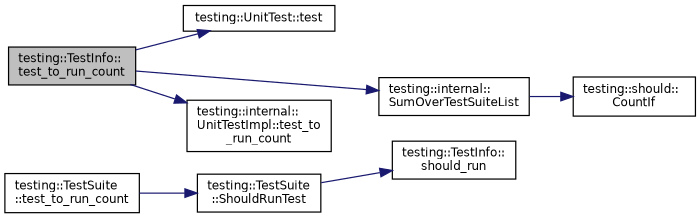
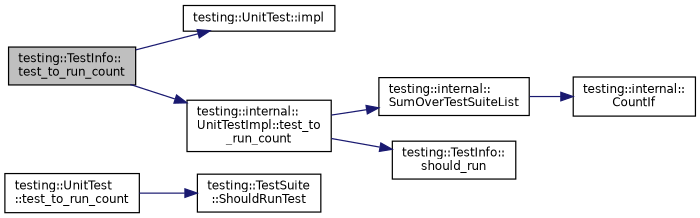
  digraph {
    rankdir=LR
    node [color=black fontname=Helvetica fontsize=10 shape=record]
    edge [color=midnightblue fontname=Helvetica fontsize=10 labelfontname=Helvetica labelfontsize=10 style=solid]
    n1 [fillcolor=grey75 fontcolor=black height=0.2 label="testing::TestInfo::\ltest_to_run_count" style=filled width=0.4]
-   n2 [height=0.2 label="testing::UnitTest::test" width=0.4]
+   n2 [height=0.2 label="testing::UnitTest::impl" width=0.4]
    n3 [height=0.2 label="testing::internal::\lUnitTestImpl::test_to\l_run_count" width=0.4]
    n4 [height=0.2 label="testing::internal::\lSumOverTestSuiteList" width=0.4]
-   n5 [height=0.2 label="testing::should::\lCountIf" width=0.4]
-   n6 [height=0.2 label="testing::TestSuite\l::test_to_run_count" width=0.4]
+   n5 [height=0.2 label="testing::internal::\lCountIf" width=0.4]
+   n6 [height=0.2 label="testing::UnitTest\l::test_to_run_count" width=0.4]
    n7 [height=0.2 label="testing::TestSuite\l::ShouldRunTest" width=0.4]
    n8 [height=0.2 label="testing::TestInfo::\lshould_run" width=0.4]
    n1 -> n2
    n1 -> n3
-   n1 -> n4
+   n3 -> n4
    n4 -> n5
    n6 -> n7
-   n7 -> n8
+   n3 -> n8
  }
